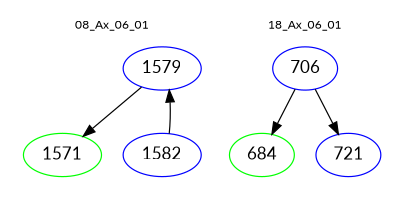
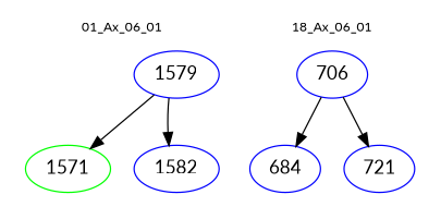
  digraph {
    fontname=Lato
    node [color=blue fontname=Lato]
    edge [color=black fontname=Lato]
    n1 [label=1579]
    n2 [color=green label=1571]
    n3 [label=1582]
    n4 [label=706]
-   n5 [color=green label=684]
+   n5 [label=684]
    n6 [label=721]
    subgraph cluster_1 {
      color=white
      fontsize=10
-     label="08_Ax_06_01"
+     label="01_Ax_06_01"
      n1
      n2
      n3
    }
    subgraph cluster_2 {
      color=white
      fontsize=10
      label="18_Ax_06_01"
      n4
      n5
      n6
    }
    n1 -> n2
-   n3 -> n1
+   n1 -> n3
    n4 -> n5
    n4 -> n6
  }
